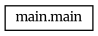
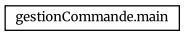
  digraph {
    rankdir=LR
    fontname=Merriweather
-   n1 [color=black fillcolor=white fontname=Merriweather fontsize=10 height=0.2 label="main.main" shape=record style=filled width=0.4]
+   n1 [color=black fillcolor=white fontname=Merriweather fontsize=10 height=0.2 label="gestionCommande.main" shape=record style=filled width=0.4]
  }
